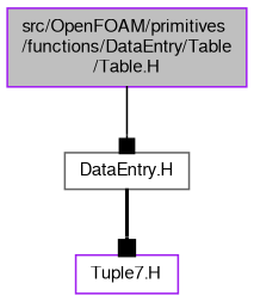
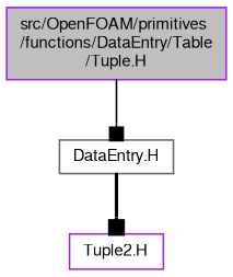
  digraph {
    node [color=purple fontname=FreeSans fontsize=10 shape=record]
    edge [arrowhead=box color=black fontname=FreeSans fontsize=10 labelfontname=FreeSans labelfontsize=10]
-   n1 [fillcolor=grey75 fontcolor=black height=0.2 label="src/OpenFOAM/primitives\l/functions/DataEntry/Table\l/Table.H" style=filled width=0.4]
+   n1 [fillcolor=grey75 fontcolor=black height=0.2 label="src/OpenFOAM/primitives\l/functions/DataEntry/Table\l/Tuple.H" style=filled width=0.4]
    n2 [color=gray40 height=0.2 label="DataEntry.H" width=0.4]
-   n3 [height=0.2 label="Tuple7.H" width=0.4]
+   n3 [height=0.2 label="Tuple2.H" width=0.4]
    n1 -> n2 [style=solid]
    n2 -> n3 [style=bold]
  }
